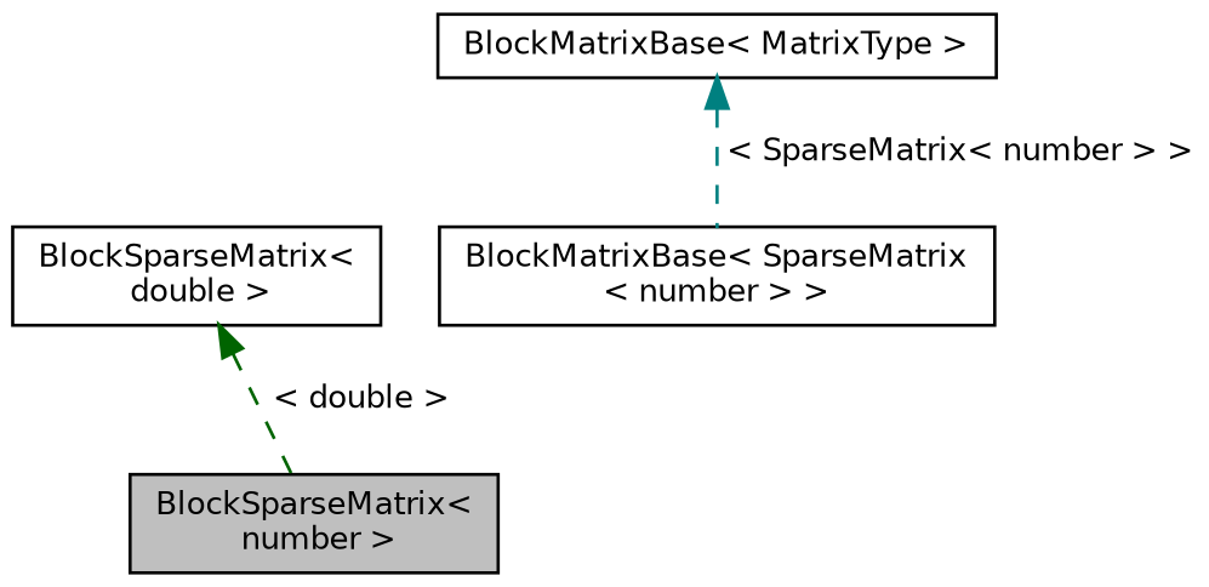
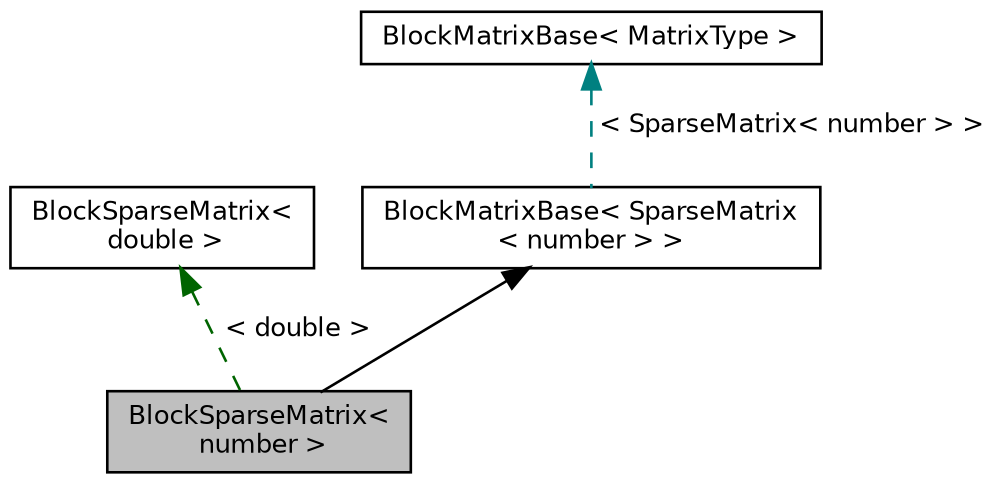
  digraph {
    node [color=black fillcolor=white fontname=Helvetica fontsize=10 shape=record style=filled]
    edge [dir=back fontname=Helvetica fontsize=10 labelfontname=Helvetica labelfontsize=10 style=dashed]
    n1 [fillcolor=grey75 fontcolor=black height=0.2 label="BlockSparseMatrix\<\l number \>" width=0.4]
    n2 [height=0.2 label="BlockSparseMatrix\<\l double \>" width=0.4]
    n3 [height=0.2 label="BlockMatrixBase\< SparseMatrix\l\< number \> \>" width=0.4]
    n4 [height=0.2 label="BlockMatrixBase\< MatrixType \>" width=0.4]
    n2 -> n1 [color=darkgreen label=" \< double \>"]
+   n3 -> n1 [color=black style=solid]
    n4 -> n3 [color=teal label=" \< SparseMatrix\< number \> \>"]
  }
